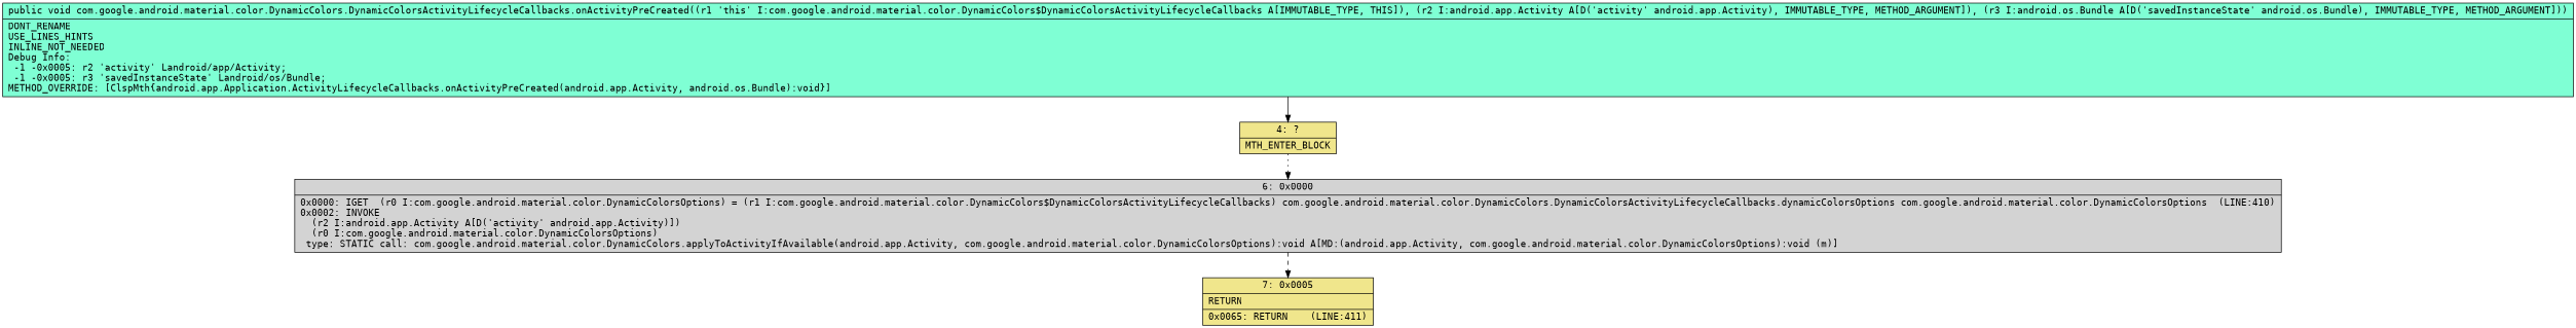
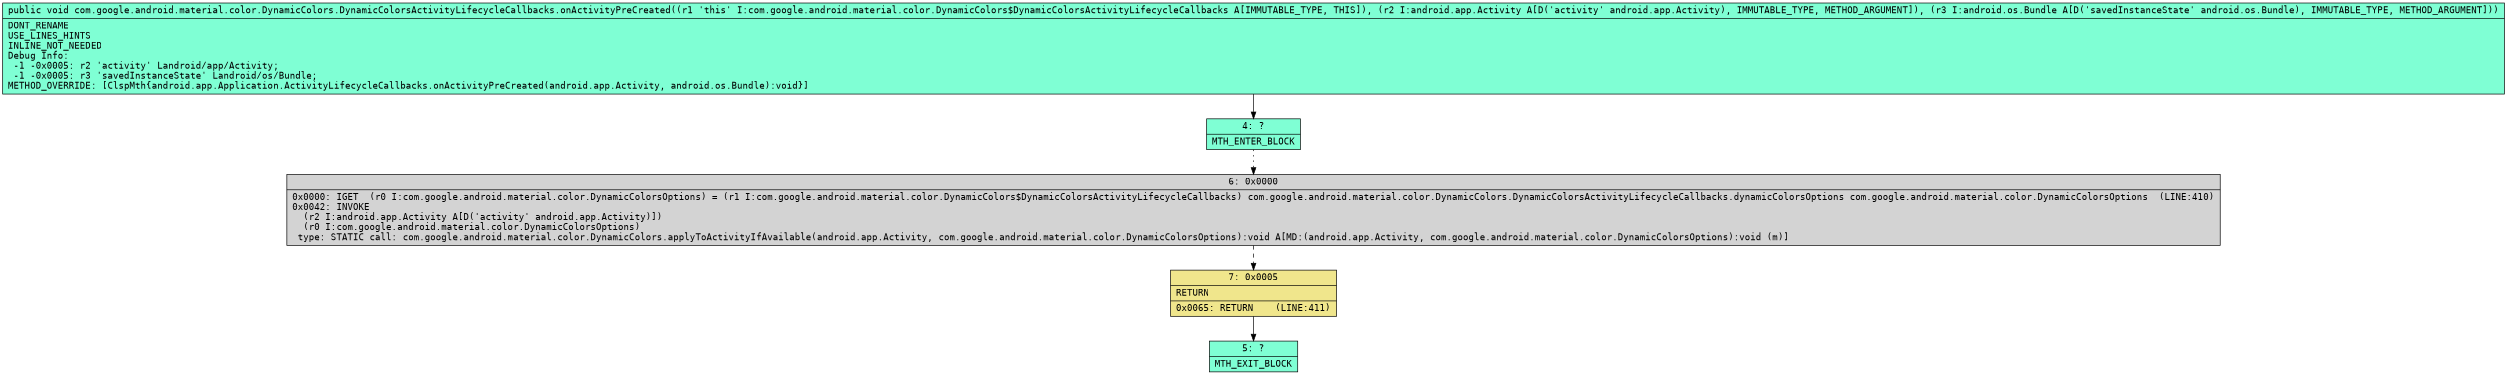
  digraph {
    fontname="DejaVu Sans Mono"
    node [fillcolor=khaki fontname="DejaVu Sans Mono" shape=record style=filled]
    edge [fontname="DejaVu Sans Mono" style=solid]
-   n1 [label="{4\:\ ?|MTH_ENTER_BLOCK\l}"]
-   n2 [fillcolor=lightgrey label="{6\:\ 0x0000|0x0000: IGET  (r0 I:com.google.android.material.color.DynamicColorsOptions) = (r1 I:com.google.android.material.color.DynamicColors$DynamicColorsActivityLifecycleCallbacks) com.google.android.material.color.DynamicColors.DynamicColorsActivityLifecycleCallbacks.dynamicColorsOptions com.google.android.material.color.DynamicColorsOptions  (LINE:410)\l0x0002: INVOKE  \l  (r2 I:android.app.Activity A[D('activity' android.app.Activity)])\l  (r0 I:com.google.android.material.color.DynamicColorsOptions)\l type: STATIC call: com.google.android.material.color.DynamicColors.applyToActivityIfAvailable(android.app.Activity, com.google.android.material.color.DynamicColorsOptions):void A[MD:(android.app.Activity, com.google.android.material.color.DynamicColorsOptions):void (m)]\l}"]
+   n1 [fillcolor=aquamarine label="{4\:\ ?|MTH_ENTER_BLOCK\l}"]
+   n2 [fillcolor=lightgrey label="{6\:\ 0x0000|0x0000: IGET  (r0 I:com.google.android.material.color.DynamicColorsOptions) = (r1 I:com.google.android.material.color.DynamicColors$DynamicColorsActivityLifecycleCallbacks) com.google.android.material.color.DynamicColors.DynamicColorsActivityLifecycleCallbacks.dynamicColorsOptions com.google.android.material.color.DynamicColorsOptions  (LINE:410)\l0x0042: INVOKE  \l  (r2 I:android.app.Activity A[D('activity' android.app.Activity)])\l  (r0 I:com.google.android.material.color.DynamicColorsOptions)\l type: STATIC call: com.google.android.material.color.DynamicColors.applyToActivityIfAvailable(android.app.Activity, com.google.android.material.color.DynamicColorsOptions):void A[MD:(android.app.Activity, com.google.android.material.color.DynamicColorsOptions):void (m)]\l}"]
    n3 [label="{7\:\ 0x0005|RETURN\l|0x0065: RETURN    (LINE:411)\l}"]
+   n4 [fillcolor=aquamarine label="{5\:\ ?|MTH_EXIT_BLOCK\l}"]
    n5 [fillcolor=aquamarine label="{public void com.google.android.material.color.DynamicColors.DynamicColorsActivityLifecycleCallbacks.onActivityPreCreated((r1 'this' I:com.google.android.material.color.DynamicColors$DynamicColorsActivityLifecycleCallbacks A[IMMUTABLE_TYPE, THIS]), (r2 I:android.app.Activity A[D('activity' android.app.Activity), IMMUTABLE_TYPE, METHOD_ARGUMENT]), (r3 I:android.os.Bundle A[D('savedInstanceState' android.os.Bundle), IMMUTABLE_TYPE, METHOD_ARGUMENT]))  | DONT_RENAME\lUSE_LINES_HINTS\lINLINE_NOT_NEEDED\lDebug Info:\l  \-1 \-0x0005: r2 'activity' Landroid\/app\/Activity;\l  \-1 \-0x0005: r3 'savedInstanceState' Landroid\/os\/Bundle;\lMETHOD_OVERRIDE: [ClspMth\{android.app.Application.ActivityLifecycleCallbacks.onActivityPreCreated(android.app.Activity, android.os.Bundle):void\}]\l}"]
    n1 -> n2 [style=dotted]
    n2 -> n3 [style=dashed]
+   n3 -> n4
    n5 -> n1
  }
